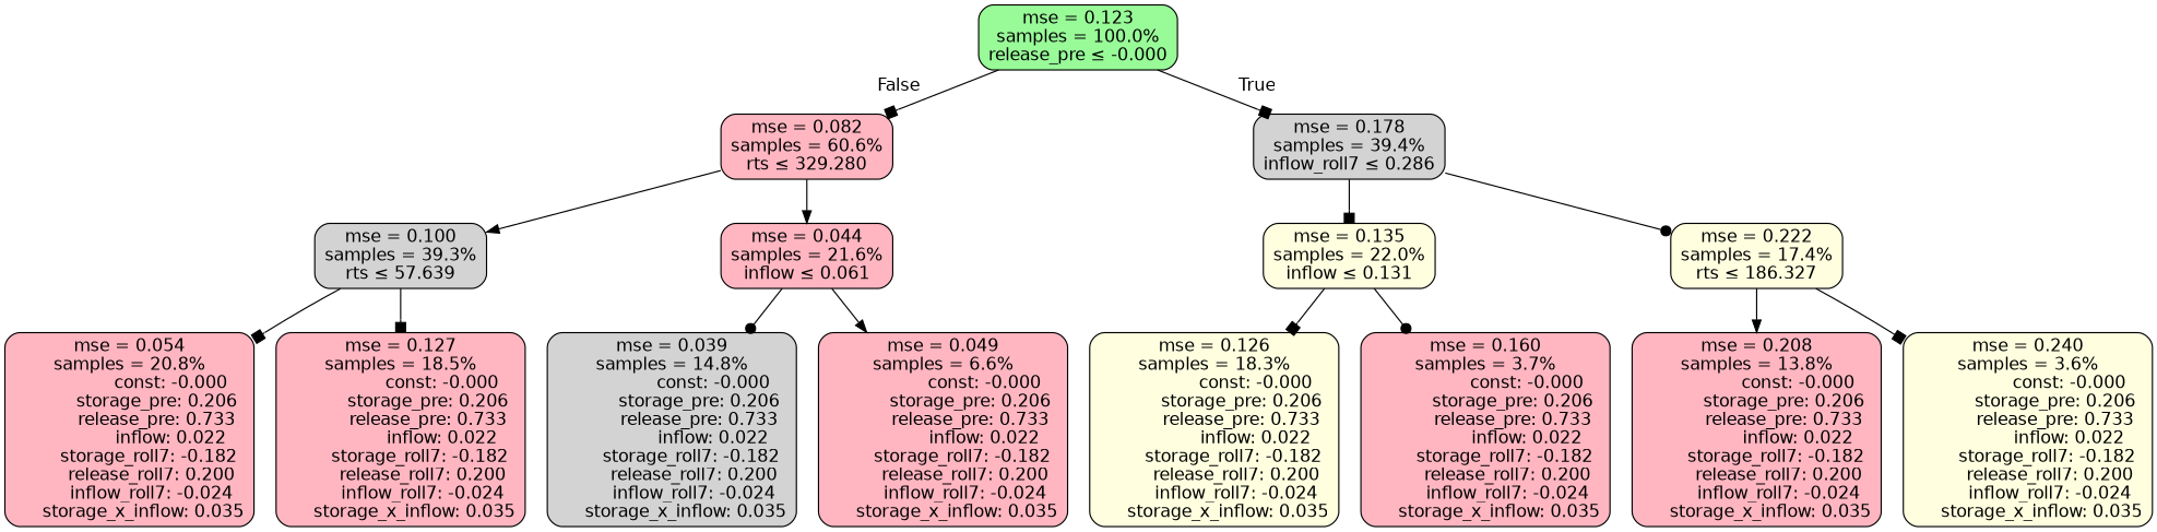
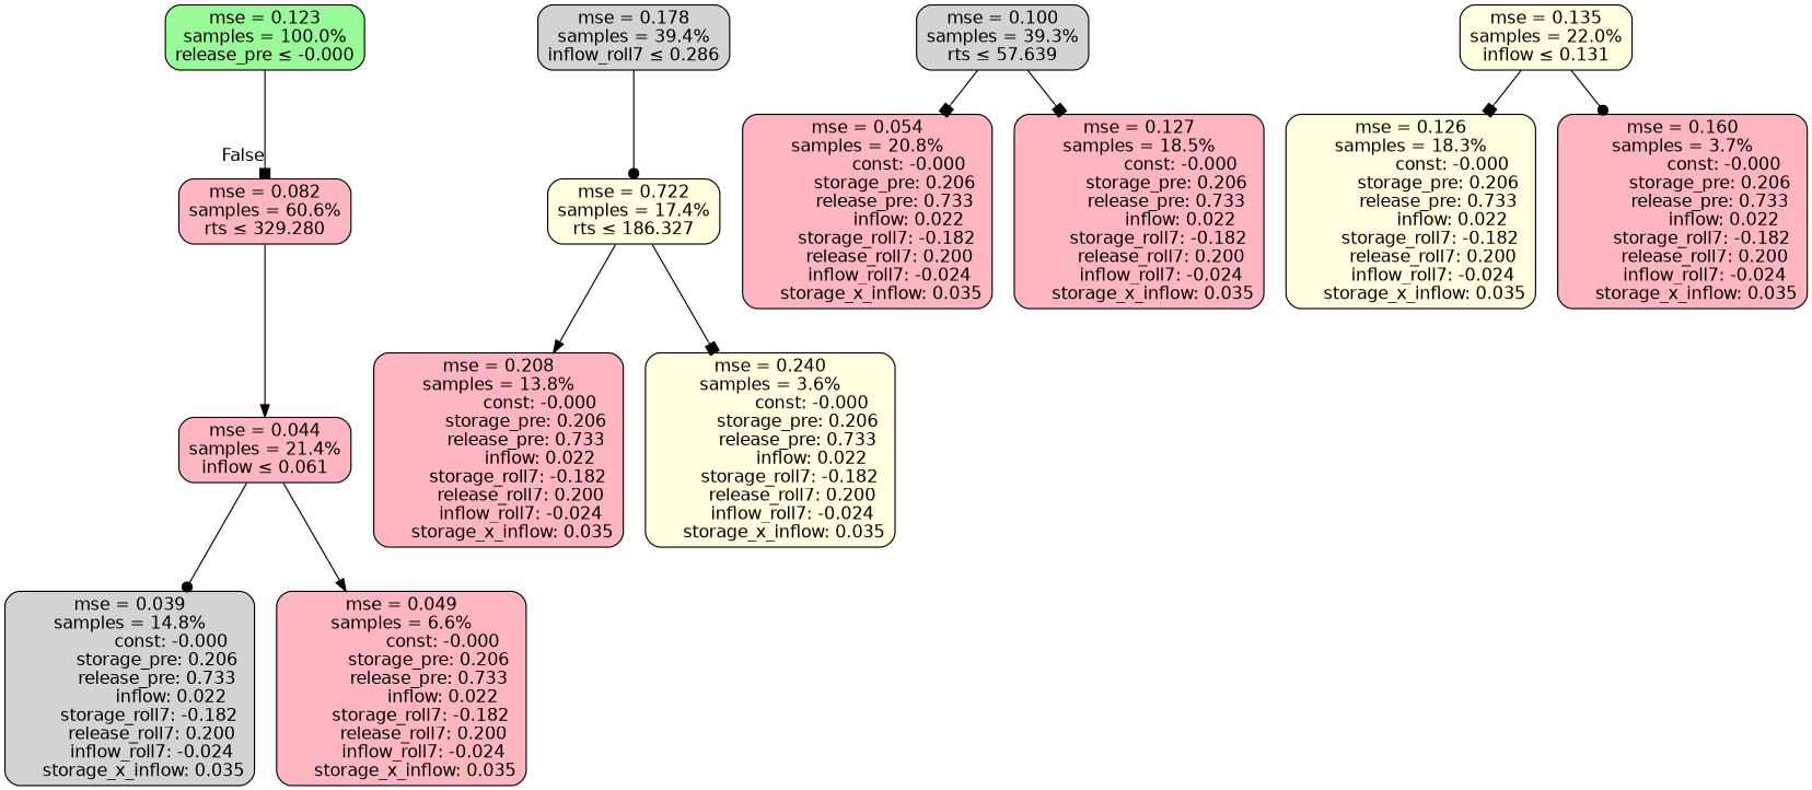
  digraph {
    node [color=black fillcolor=lightpink fontname=helvetica shape=rectangle style="filled, rounded"]
    edge [arrowhead=box fontname=helvetica]
    n1 [fillcolor=palegreen label="mse = 0.123\nsamples = 100.0%\nrelease_pre &le; -0.000"]
    n2 [label="mse = 0.082\nsamples = 60.6%\nrts &le; 329.280"]
    n3 [fillcolor=lightgrey label="mse = 0.178\nsamples = 39.4%\ninflow_roll7 &le; 0.286"]
    n4 [fillcolor=lightgrey label="mse = 0.100\nsamples = 39.3%\nrts &le; 57.639"]
-   n5 [label="mse = 0.044\nsamples = 21.6%\ninflow &le; 0.061"]
+   n5 [label="mse = 0.044\nsamples = 21.4%\ninflow &le; 0.061"]
    n6 [fillcolor=lightyellow label="mse = 0.135\nsamples = 22.0%\ninflow &le; 0.131"]
-   n7 [fillcolor=lightyellow label="mse = 0.222\nsamples = 17.4%\nrts &le; 186.327"]
+   n7 [fillcolor=lightyellow label="mse = 0.722\nsamples = 17.4%\nrts &le; 186.327"]
    n8 [label="mse = 0.054\nsamples = 20.8%\n               const: -0.000\n          storage_pre: 0.206\n          release_pre: 0.733\n               inflow: 0.022\n       storage_roll7: -0.182\n        release_roll7: 0.200\n        inflow_roll7: -0.024\n     storage_x_inflow: 0.035"]
    n9 [label="mse = 0.127\nsamples = 18.5%\n               const: -0.000\n          storage_pre: 0.206\n          release_pre: 0.733\n               inflow: 0.022\n       storage_roll7: -0.182\n        release_roll7: 0.200\n        inflow_roll7: -0.024\n     storage_x_inflow: 0.035"]
    n10 [fillcolor=lightgrey label="mse = 0.039\nsamples = 14.8%\n               const: -0.000\n          storage_pre: 0.206\n          release_pre: 0.733\n               inflow: 0.022\n       storage_roll7: -0.182\n        release_roll7: 0.200\n        inflow_roll7: -0.024\n     storage_x_inflow: 0.035"]
    n11 [label="mse = 0.049\nsamples = 6.6%\n               const: -0.000\n          storage_pre: 0.206\n          release_pre: 0.733\n               inflow: 0.022\n       storage_roll7: -0.182\n        release_roll7: 0.200\n        inflow_roll7: -0.024\n     storage_x_inflow: 0.035"]
    n12 [fillcolor=lightyellow label="mse = 0.126\nsamples = 18.3%\n               const: -0.000\n          storage_pre: 0.206\n          release_pre: 0.733\n               inflow: 0.022\n       storage_roll7: -0.182\n        release_roll7: 0.200\n        inflow_roll7: -0.024\n     storage_x_inflow: 0.035"]
    n13 [label="mse = 0.160\nsamples = 3.7%\n               const: -0.000\n          storage_pre: 0.206\n          release_pre: 0.733\n               inflow: 0.022\n       storage_roll7: -0.182\n        release_roll7: 0.200\n        inflow_roll7: -0.024\n     storage_x_inflow: 0.035"]
    n14 [label="mse = 0.208\nsamples = 13.8%\n               const: -0.000\n          storage_pre: 0.206\n          release_pre: 0.733\n               inflow: 0.022\n       storage_roll7: -0.182\n        release_roll7: 0.200\n        inflow_roll7: -0.024\n     storage_x_inflow: 0.035"]
    n15 [fillcolor=lightyellow label="mse = 0.240\nsamples = 3.6%\n               const: -0.000\n          storage_pre: 0.206\n          release_pre: 0.733\n               inflow: 0.022\n       storage_roll7: -0.182\n        release_roll7: 0.200\n        inflow_roll7: -0.024\n     storage_x_inflow: 0.035"]
    n1 -> n2 [headlabel=False labelangle=45 labeldistance=2.5]
-   n1 -> n3 [headlabel=True labelangle=-45 labeldistance=2.5]
-   n2 -> n4 [arrowhead=normal]
    n2 -> n5 [arrowhead=normal]
-   n3 -> n6
    n3 -> n7 [arrowhead=dot]
    n4 -> n8
    n4 -> n9
    n5 -> n10 [arrowhead=dot]
    n5 -> n11 [arrowhead=normal]
    n6 -> n12
    n6 -> n13 [arrowhead=dot]
    n7 -> n14 [arrowhead=normal]
    n7 -> n15
  }
